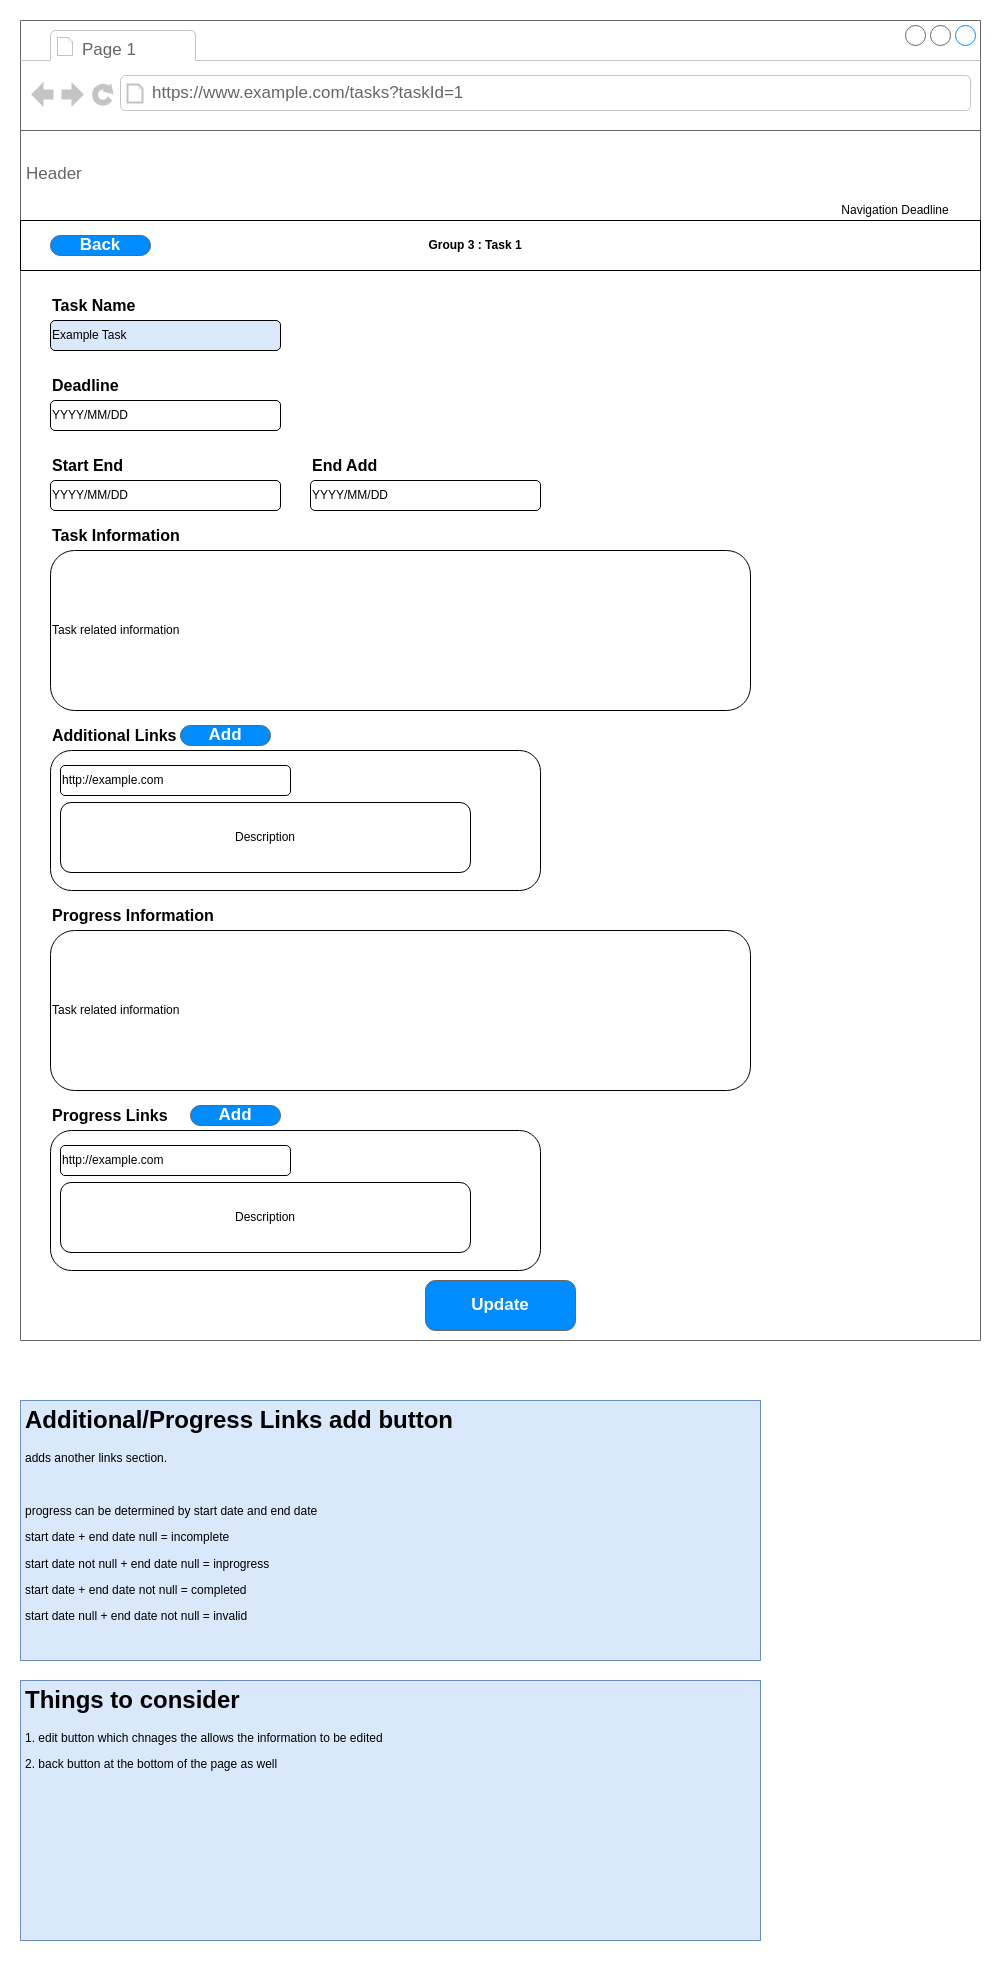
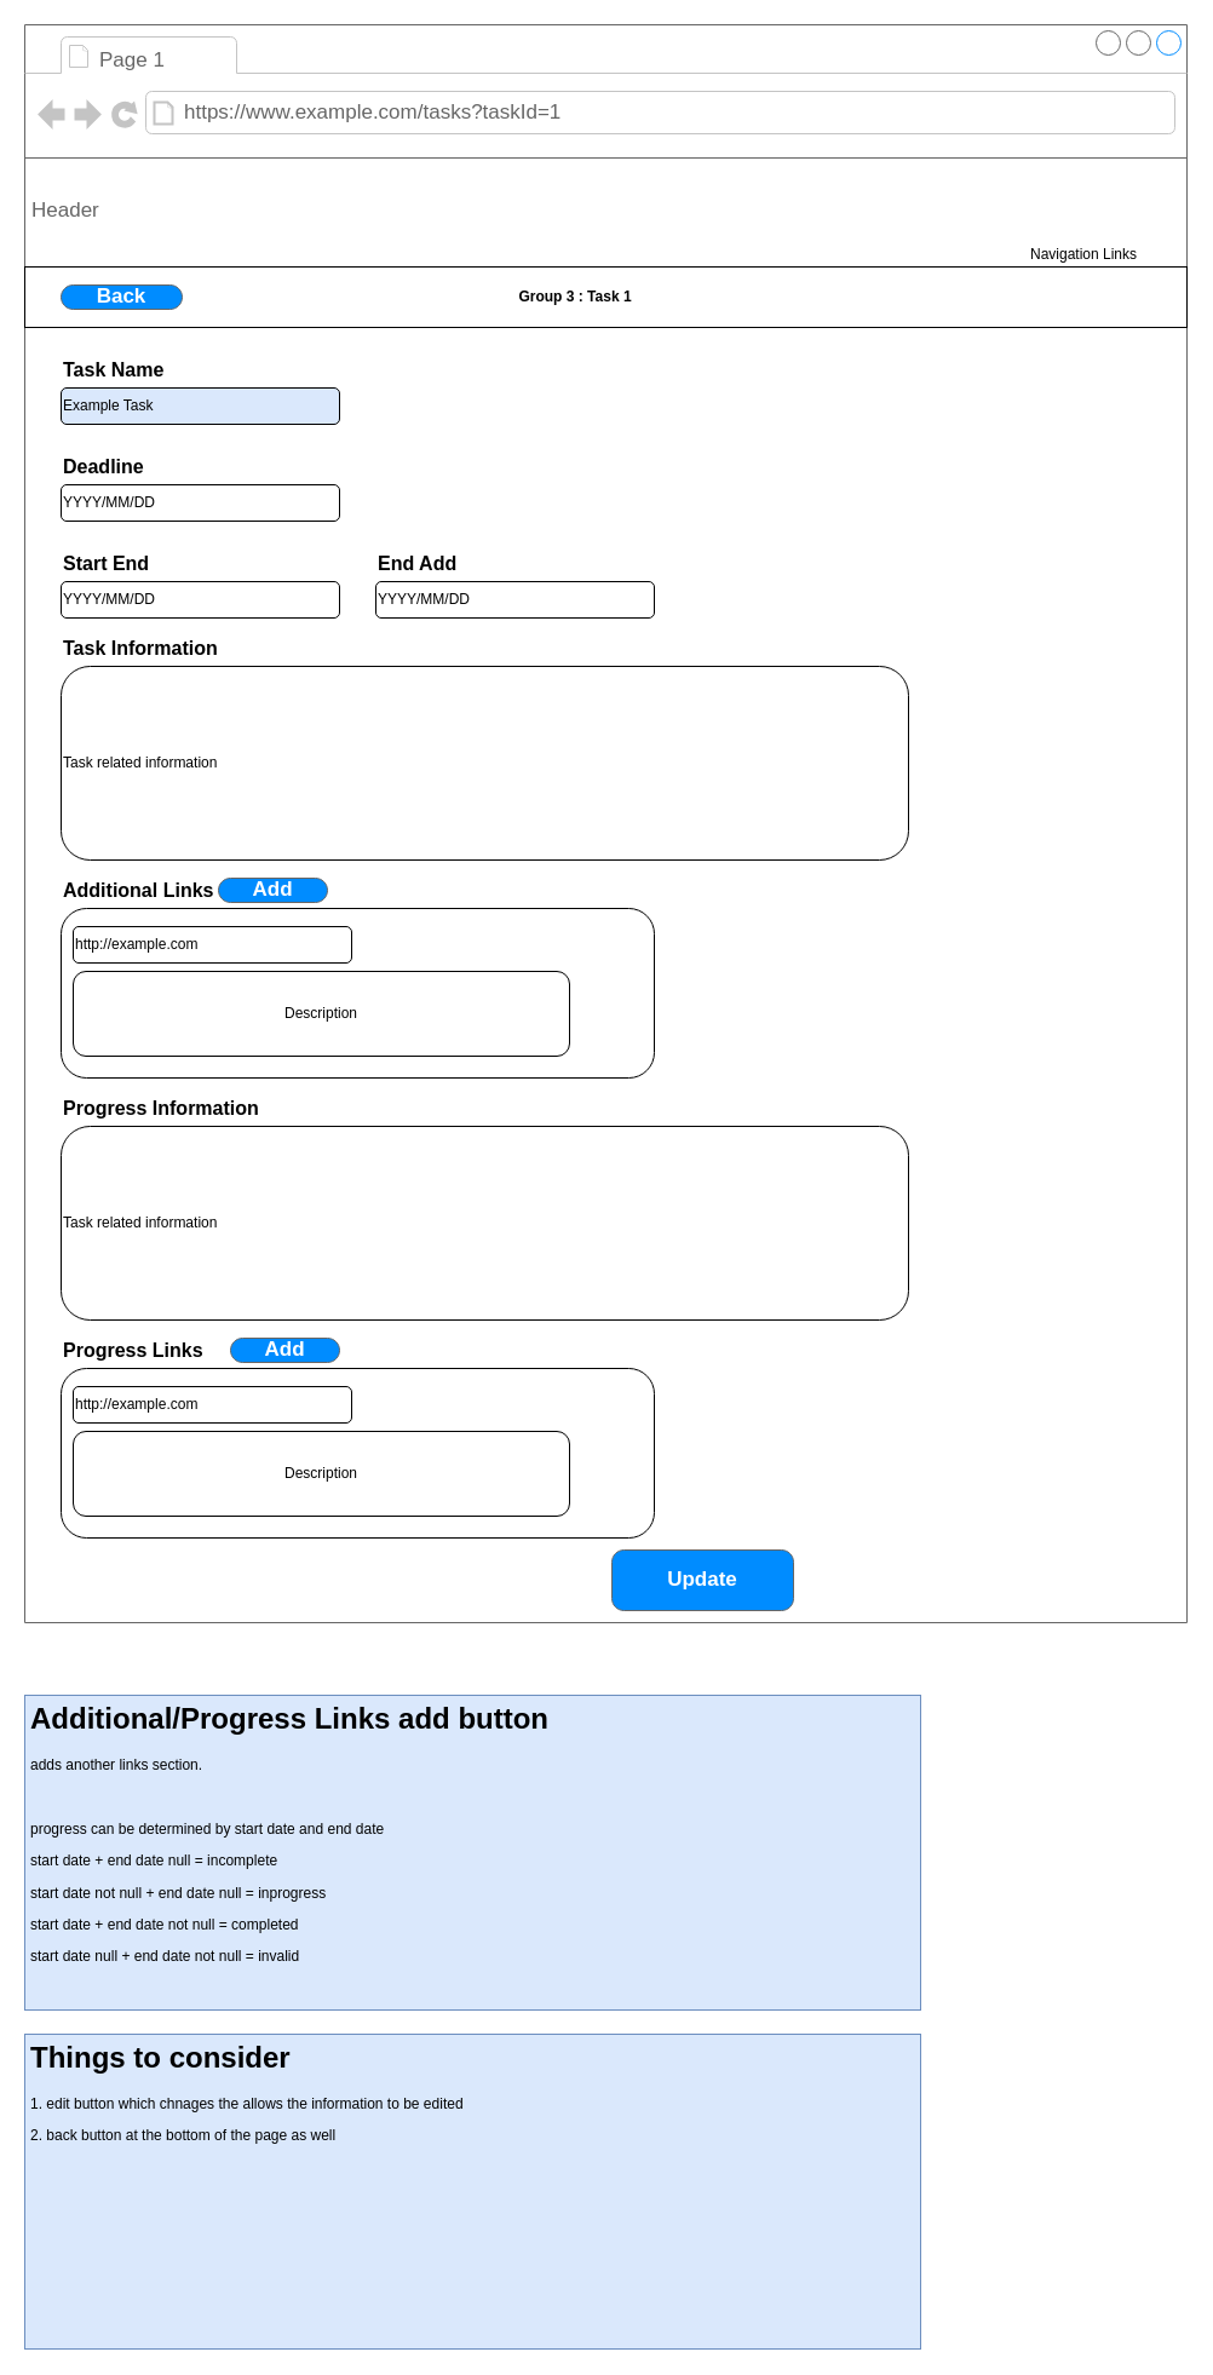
  <mxCell id="0" />
  <mxCell id="1" parent="0" />
  <mxCell id="2" value="z" style="group" parent="1" vertex="1" connectable="0"><mxGeometry x="20" y="20" width="960" height="1320" as="geometry" /></mxCell>
  <mxCell id="3" value="" style="rounded=0;whiteSpace=wrap;html=1;" parent="2" vertex="1"><mxGeometry y="200" width="960" height="50" as="geometry" /></mxCell>
  <mxCell id="4" value="" style="strokeWidth=1;shadow=0;dashed=0;align=center;html=1;shape=mxgraph.mockup.containers.browserWindow;rSize=0;strokeColor=#666666;strokeColor2=#008cff;strokeColor3=#c4c4c4;mainText=,;recursiveResize=0;" parent="2" vertex="1"><mxGeometry width="960" height="1320" as="geometry" /></mxCell>
  <mxCell id="5" value="Page 1" style="strokeWidth=1;shadow=0;dashed=0;align=center;html=1;shape=mxgraph.mockup.containers.anchor;fontSize=17;fontColor=#666666;align=left;whiteSpace=wrap;" parent="4" vertex="1"><mxGeometry x="60" y="12" width="150" height="35" as="geometry" /></mxCell>
  <mxCell id="6" value="https://www.example.com/tasks?taskId=1" style="strokeWidth=1;shadow=0;dashed=0;align=center;html=1;shape=mxgraph.mockup.containers.anchor;rSize=0;fontSize=17;fontColor=#666666;align=left;" parent="4" vertex="1"><mxGeometry x="130" y="60" width="290" height="26" as="geometry" /></mxCell>
  <mxCell id="7" value="Header" style="strokeWidth=1;shadow=0;dashed=0;align=center;html=1;shape=mxgraph.mockup.text.textBox;fontColor=#666666;align=left;fontSize=17;spacingLeft=4;spacingTop=-3;whiteSpace=wrap;strokeColor=#666666;mainText=" parent="4" vertex="1"><mxGeometry y="110" width="960" height="90" as="geometry" /></mxCell>
- <mxCell id="8" value="Navigation Deadline" style="text;html=1;strokeColor=none;fillColor=none;align=center;verticalAlign=middle;whiteSpace=wrap;overflow=hidden;" parent="4" vertex="1"><mxGeometry x="800" y="180" width="150" height="20" as="geometry" /></mxCell>
+ <mxCell id="8" value="Navigation Links" style="text;html=1;strokeColor=none;fillColor=none;align=center;verticalAlign=middle;whiteSpace=wrap;overflow=hidden;" parent="4" vertex="1"><mxGeometry x="800" y="180" width="150" height="20" as="geometry" /></mxCell>
  <mxCell id="9" value="Task Name" style="text;html=1;align=left;verticalAlign=middle;whiteSpace=wrap;rounded=0;fontStyle=1;fontSize=16;" parent="4" vertex="1"><mxGeometry x="30" y="270" width="120" height="30" as="geometry" /></mxCell>
  <mxCell id="10" value="Example Task" style="rounded=1;whiteSpace=wrap;html=1;align=left;fillColor=#dae8fc;" parent="4" vertex="1"><mxGeometry x="30" y="300" width="230" height="30" as="geometry" /></mxCell>
  <mxCell id="11" value="Task Information" style="text;html=1;align=left;verticalAlign=middle;whiteSpace=wrap;rounded=0;fontStyle=1;fontSize=16;" parent="4" vertex="1"><mxGeometry x="30" y="500" width="150" height="30" as="geometry" /></mxCell>
  <mxCell id="12" value="Task related information&lt;div style=&quot;&quot;&gt;&lt;/div&gt;" style="rounded=1;whiteSpace=wrap;html=1;align=left;" parent="4" vertex="1"><mxGeometry x="30" y="530" width="700" height="160" as="geometry" /></mxCell>
  <mxCell id="13" value="Progress Information" style="text;html=1;align=left;verticalAlign=middle;whiteSpace=wrap;rounded=0;fontStyle=1;fontSize=16;" parent="4" vertex="1"><mxGeometry x="30" y="880" width="180" height="30" as="geometry" /></mxCell>
  <mxCell id="14" value="Task related information&lt;div style=&quot;&quot;&gt;&lt;/div&gt;" style="rounded=1;whiteSpace=wrap;html=1;align=left;" parent="4" vertex="1"><mxGeometry x="30" y="910" width="700" height="160" as="geometry" /></mxCell>
  <mxCell id="15" value="Progress Links" style="text;html=1;align=left;verticalAlign=middle;whiteSpace=wrap;rounded=0;fontStyle=1;fontSize=16;" parent="4" vertex="1"><mxGeometry x="30" y="1080" width="150" height="30" as="geometry" /></mxCell>
  <mxCell id="16" value="Add" style="strokeWidth=1;shadow=0;dashed=0;align=center;html=1;shape=mxgraph.mockup.buttons.button;strokeColor=#666666;fontColor=#ffffff;mainText=;buttonStyle=round;fontSize=17;fontStyle=1;fillColor=#008cff;whiteSpace=wrap;" parent="4" vertex="1"><mxGeometry x="170" y="1085" width="90" height="20" as="geometry" /></mxCell>
- <mxCell id="17" value="Update" style="strokeWidth=1;shadow=0;dashed=0;align=center;html=1;shape=mxgraph.mockup.buttons.button;strokeColor=#666666;fontColor=#ffffff;mainText=;buttonStyle=round;fontSize=17;fontStyle=1;fillColor=#008cff;whiteSpace=wrap;" parent="4" vertex="1"><mxGeometry x="405" y="1260" width="150" height="50" as="geometry" /></mxCell>
+ <mxCell id="17" value="Update" style="strokeWidth=1;shadow=0;dashed=0;align=center;html=1;shape=mxgraph.mockup.buttons.button;strokeColor=#666666;fontColor=#ffffff;mainText=;buttonStyle=round;fontSize=17;fontStyle=1;fillColor=#008cff;whiteSpace=wrap;" parent="4" vertex="1"><mxGeometry x="485" y="1260" width="150" height="50" as="geometry" /></mxCell>
  <mxCell id="18" value="Add" style="strokeWidth=1;shadow=0;dashed=0;align=center;html=1;shape=mxgraph.mockup.buttons.button;strokeColor=#666666;fontColor=#ffffff;mainText=;buttonStyle=round;fontSize=17;fontStyle=1;fillColor=#008cff;whiteSpace=wrap;" parent="4" vertex="1"><mxGeometry x="160" y="705" width="90" height="20" as="geometry" /></mxCell>
  <mxCell id="19" value="Additional Links" style="text;html=1;align=left;verticalAlign=middle;whiteSpace=wrap;rounded=0;fontStyle=1;fontSize=16;" parent="4" vertex="1"><mxGeometry x="30" y="700" width="150" height="30" as="geometry" /></mxCell>
  <mxCell id="20" value="" style="group" parent="4" vertex="1" connectable="0"><mxGeometry x="30" y="730" width="490" height="140" as="geometry" /></mxCell>
  <mxCell id="21" value="" style="rounded=1;whiteSpace=wrap;html=1;" parent="20" vertex="1"><mxGeometry width="490" height="140" as="geometry" /></mxCell>
  <mxCell id="22" value="Description" style="rounded=1;whiteSpace=wrap;html=1;" parent="20" vertex="1"><mxGeometry x="10" y="52" width="410" height="70" as="geometry" /></mxCell>
  <mxCell id="23" value="http://example.com" style="rounded=1;whiteSpace=wrap;html=1;align=left;" parent="20" vertex="1"><mxGeometry x="10" y="15" width="230" height="30" as="geometry" /></mxCell>
  <mxCell id="24" value="" style="group" parent="4" vertex="1" connectable="0"><mxGeometry x="30" y="1110" width="490" height="140" as="geometry" /></mxCell>
  <mxCell id="25" value="" style="rounded=1;whiteSpace=wrap;html=1;" parent="24" vertex="1"><mxGeometry width="490" height="140" as="geometry" /></mxCell>
  <mxCell id="26" value="Description" style="rounded=1;whiteSpace=wrap;html=1;" parent="24" vertex="1"><mxGeometry x="10" y="52" width="410" height="70" as="geometry" /></mxCell>
  <mxCell id="27" value="http://example.com" style="rounded=1;whiteSpace=wrap;html=1;align=left;" parent="24" vertex="1"><mxGeometry x="10" y="15" width="230" height="30" as="geometry" /></mxCell>
  <mxCell id="28" value="" style="rounded=0;whiteSpace=wrap;html=1;" parent="4" vertex="1"><mxGeometry y="200" width="960" height="50" as="geometry" /></mxCell>
  <mxCell id="29" value="Deadline" style="text;html=1;align=left;verticalAlign=middle;whiteSpace=wrap;rounded=0;fontStyle=1;fontSize=16;" parent="4" vertex="1"><mxGeometry x="30" y="350" width="150" height="30" as="geometry" /></mxCell>
  <mxCell id="30" value="YYYY/MM/DD" style="rounded=1;whiteSpace=wrap;html=1;align=left;" parent="4" vertex="1"><mxGeometry x="30" y="380" width="230" height="30" as="geometry" /></mxCell>
  <mxCell id="31" value="Group 3 : Task 1" style="text;html=1;align=center;verticalAlign=middle;whiteSpace=wrap;rounded=0;fontStyle=1" parent="2" vertex="1"><mxGeometry x="380" y="210" width="150" height="30" as="geometry" /></mxCell>
  <mxCell id="32" value="Back" style="strokeWidth=1;shadow=0;dashed=0;align=center;html=1;shape=mxgraph.mockup.buttons.button;strokeColor=#666666;fontColor=#ffffff;mainText=;buttonStyle=round;fontSize=17;fontStyle=1;fillColor=#008cff;whiteSpace=wrap;" parent="2" vertex="1"><mxGeometry x="30" y="215" width="100" height="20" as="geometry" /></mxCell>
  <mxCell id="33" value="YYYY/MM/DD" style="rounded=1;whiteSpace=wrap;html=1;align=left;" parent="2" vertex="1"><mxGeometry x="30" y="460" width="230" height="30" as="geometry" /></mxCell>
  <mxCell id="34" value="Start End" style="text;html=1;align=left;verticalAlign=middle;whiteSpace=wrap;rounded=0;fontStyle=1;fontSize=16;" parent="2" vertex="1"><mxGeometry x="30" y="430" width="150" height="30" as="geometry" /></mxCell>
  <mxCell id="35" value="YYYY/MM/DD" style="rounded=1;whiteSpace=wrap;html=1;align=left;" parent="2" vertex="1"><mxGeometry x="290" y="460" width="230" height="30" as="geometry" /></mxCell>
  <mxCell id="36" value="End Add" style="text;html=1;align=left;verticalAlign=middle;whiteSpace=wrap;rounded=0;fontStyle=1;fontSize=16;" parent="2" vertex="1"><mxGeometry x="290" y="430" width="150" height="30" as="geometry" /></mxCell>
  <mxCell id="37" value="&lt;h1&gt;Additional/Progress Links add button&lt;/h1&gt;&lt;p&gt;adds another links section.&lt;/p&gt;&lt;p&gt;&lt;br&gt;&lt;/p&gt;&lt;p&gt;progress can be determined by start date and end date&lt;/p&gt;&lt;p&gt;start date + end date null = incomplete&lt;/p&gt;&lt;p&gt;start date not null + end date null = inprogress&lt;/p&gt;&lt;p&gt;start date + end date not null = completed&lt;/p&gt;&lt;p&gt;start date null + end date not null = invalid&lt;/p&gt;" style="text;html=1;spacing=5;spacingTop=-20;whiteSpace=wrap;overflow=hidden;rounded=0;fillColor=#dae8fc;strokeColor=#6c8ebf;" parent="1" vertex="1"><mxGeometry x="20" y="1400" width="740" height="260" as="geometry" /></mxCell>
  <mxCell id="38" value="&lt;h1&gt;Things to consider&lt;/h1&gt;&lt;p&gt;1. edit button which chnages the allows the information to be edited&lt;/p&gt;&lt;p&gt;2. back button at the bottom of the page as well&lt;/p&gt;" style="text;html=1;spacing=5;spacingTop=-20;whiteSpace=wrap;overflow=hidden;rounded=0;fillColor=#dae8fc;strokeColor=#6c8ebf;" parent="1" vertex="1"><mxGeometry x="20" y="1680" width="740" height="260" as="geometry" /></mxCell>
